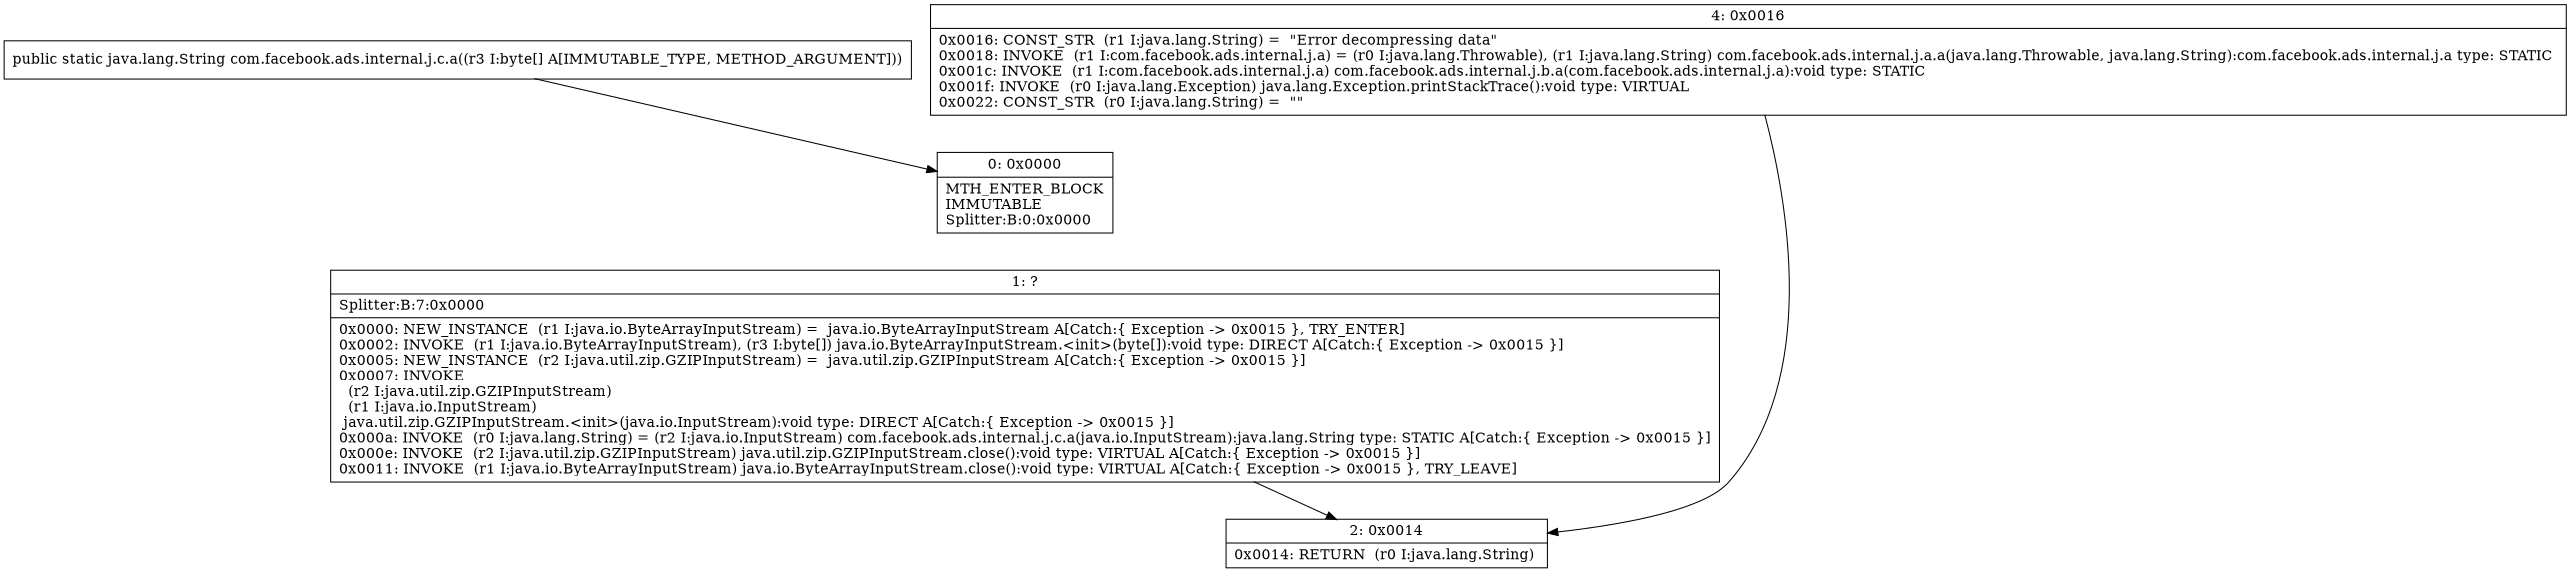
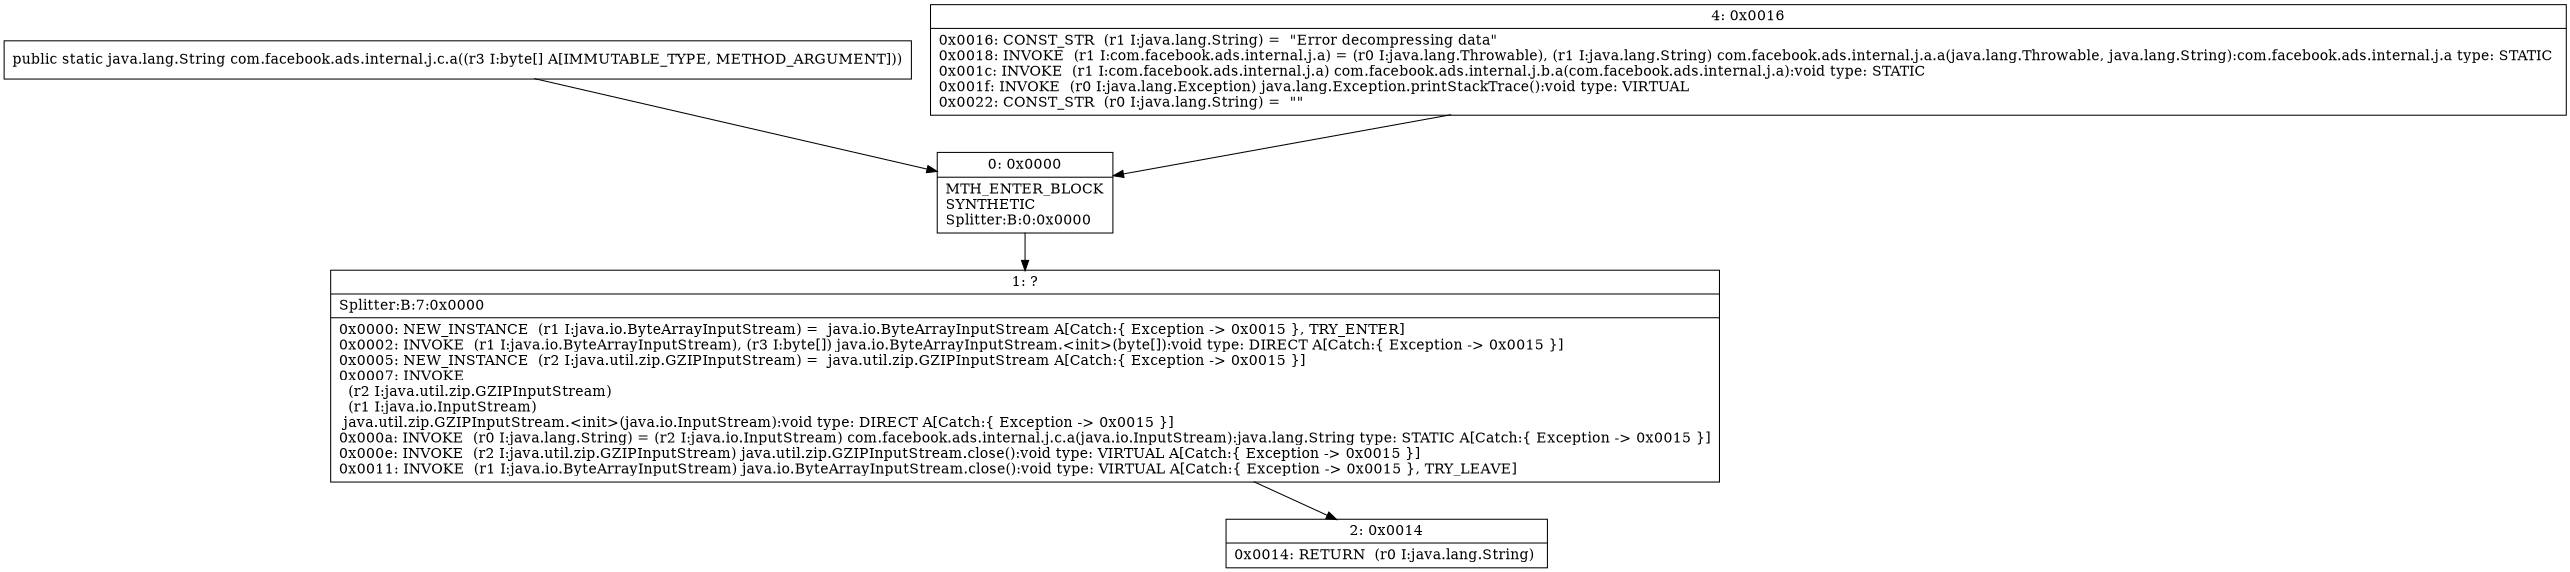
  digraph {
    node [shape=record]
-   n1 [label="{0\:\ 0x0000|MTH_ENTER_BLOCK\lIMMUTABLE\lSplitter:B:0:0x0000\l}"]
+   n1 [label="{0\:\ 0x0000|MTH_ENTER_BLOCK\lSYNTHETIC\lSplitter:B:0:0x0000\l}"]
    n2 [label="{1\:\ ?|Splitter:B:7:0x0000\l|0x0000: NEW_INSTANCE  (r1 I:java.io.ByteArrayInputStream) =  java.io.ByteArrayInputStream A[Catch:\{ Exception \-\> 0x0015 \}, TRY_ENTER]\l0x0002: INVOKE  (r1 I:java.io.ByteArrayInputStream), (r3 I:byte[]) java.io.ByteArrayInputStream.\<init\>(byte[]):void type: DIRECT A[Catch:\{ Exception \-\> 0x0015 \}]\l0x0005: NEW_INSTANCE  (r2 I:java.util.zip.GZIPInputStream) =  java.util.zip.GZIPInputStream A[Catch:\{ Exception \-\> 0x0015 \}]\l0x0007: INVOKE  \l  (r2 I:java.util.zip.GZIPInputStream)\l  (r1 I:java.io.InputStream)\l java.util.zip.GZIPInputStream.\<init\>(java.io.InputStream):void type: DIRECT A[Catch:\{ Exception \-\> 0x0015 \}]\l0x000a: INVOKE  (r0 I:java.lang.String) = (r2 I:java.io.InputStream) com.facebook.ads.internal.j.c.a(java.io.InputStream):java.lang.String type: STATIC A[Catch:\{ Exception \-\> 0x0015 \}]\l0x000e: INVOKE  (r2 I:java.util.zip.GZIPInputStream) java.util.zip.GZIPInputStream.close():void type: VIRTUAL A[Catch:\{ Exception \-\> 0x0015 \}]\l0x0011: INVOKE  (r1 I:java.io.ByteArrayInputStream) java.io.ByteArrayInputStream.close():void type: VIRTUAL A[Catch:\{ Exception \-\> 0x0015 \}, TRY_LEAVE]\l}"]
    n3 [label="{2\:\ 0x0014|0x0014: RETURN  (r0 I:java.lang.String) \l}"]
    n4 [label="{4\:\ 0x0016|0x0016: CONST_STR  (r1 I:java.lang.String) =  \"Error decompressing data\" \l0x0018: INVOKE  (r1 I:com.facebook.ads.internal.j.a) = (r0 I:java.lang.Throwable), (r1 I:java.lang.String) com.facebook.ads.internal.j.a.a(java.lang.Throwable, java.lang.String):com.facebook.ads.internal.j.a type: STATIC \l0x001c: INVOKE  (r1 I:com.facebook.ads.internal.j.a) com.facebook.ads.internal.j.b.a(com.facebook.ads.internal.j.a):void type: STATIC \l0x001f: INVOKE  (r0 I:java.lang.Exception) java.lang.Exception.printStackTrace():void type: VIRTUAL \l0x0022: CONST_STR  (r0 I:java.lang.String) =  \"\" \l}"]
    n5 [label="{public static java.lang.String com.facebook.ads.internal.j.c.a((r3 I:byte[] A[IMMUTABLE_TYPE, METHOD_ARGUMENT])) }"]
+   n1 -> n2
    n2 -> n3
-   n4 -> n3
+   n4 -> n1
    n5 -> n1
  }
